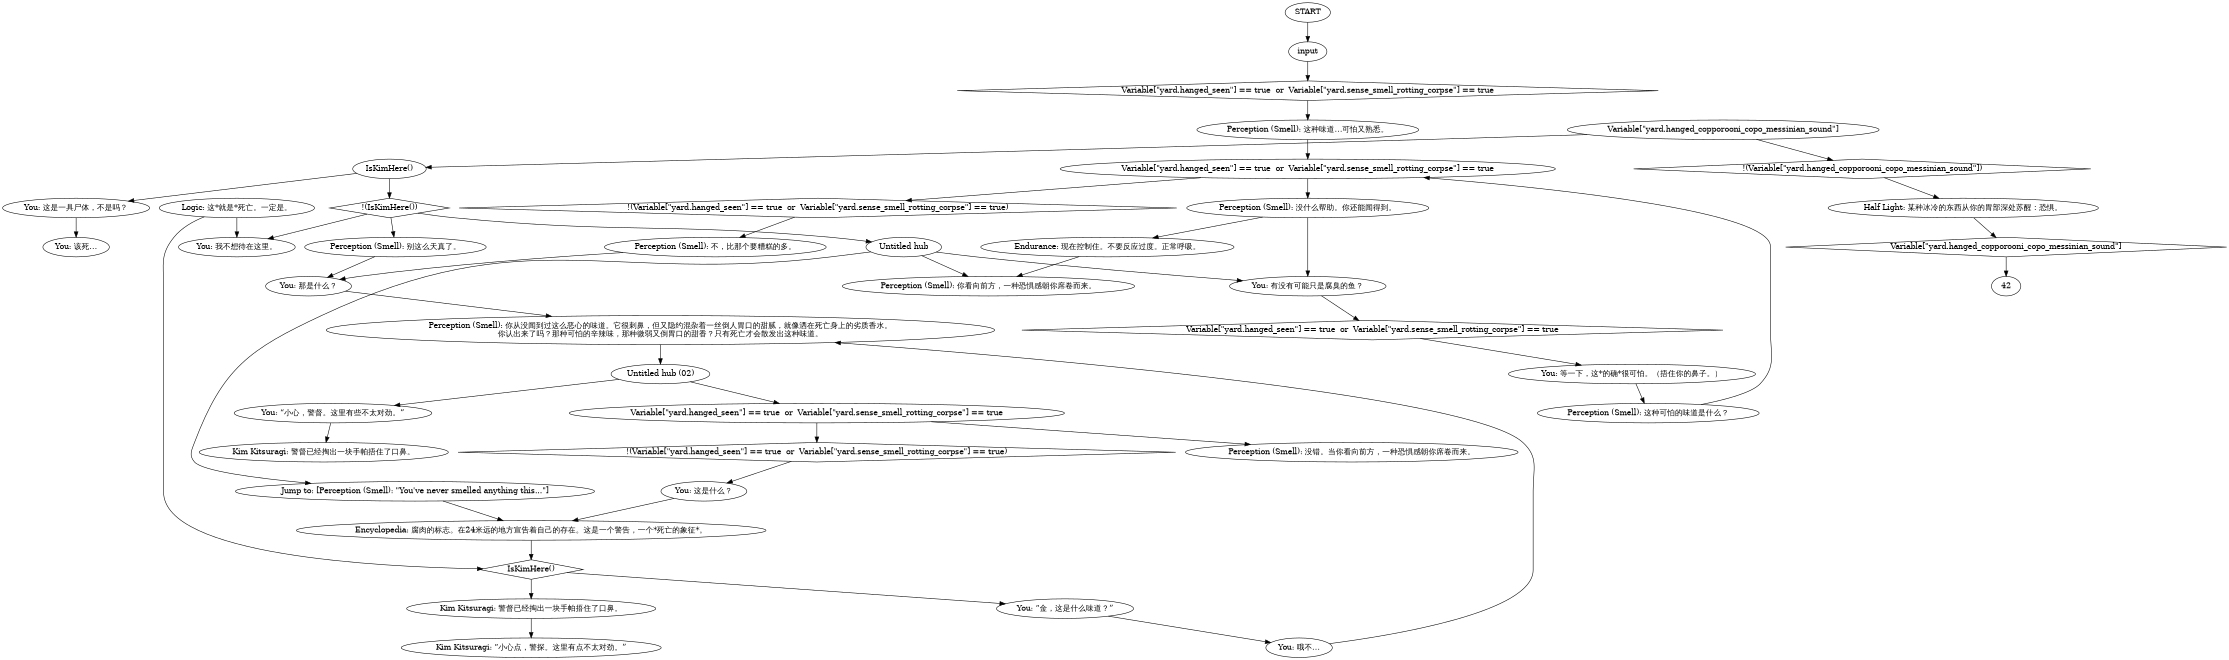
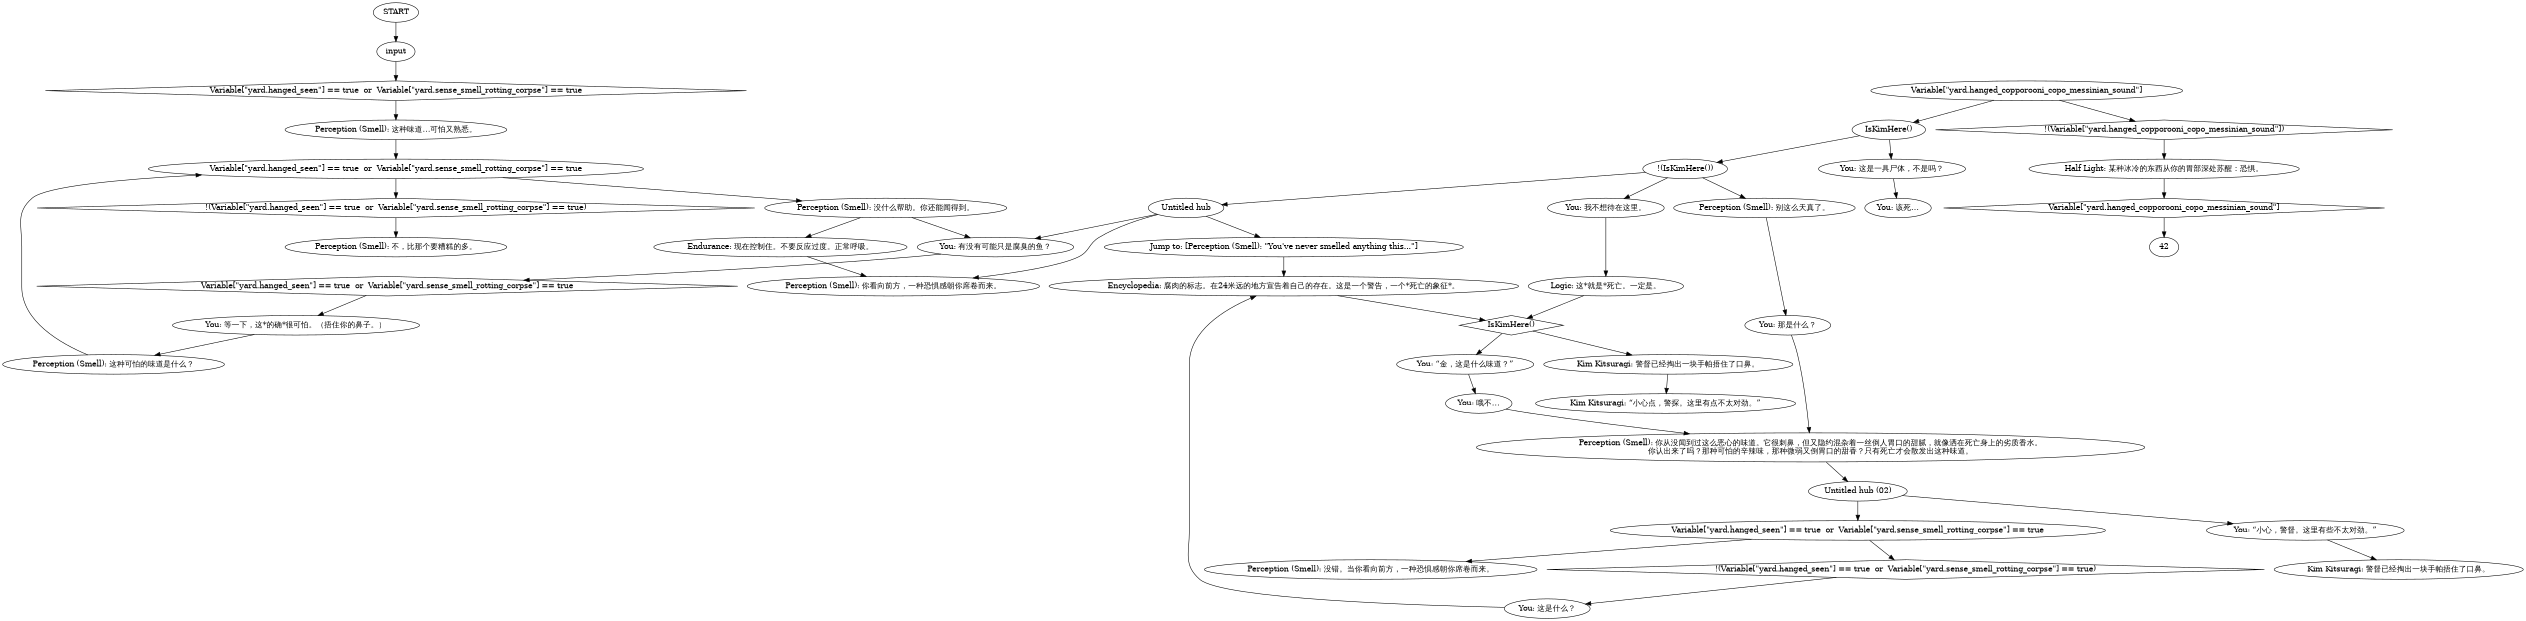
  digraph {
    n1 [label=START]
    n2 [label=input]
    n3 [label="Variable[\"yard.hanged_seen\"] == true  or  Variable[\"yard.sense_smell_rotting_corpse\"] == true" shape=diamond]
    n4 [label="Perception (Smell): 这种味道…可怕又熟悉。"]
    n5 [label="Kim Kitsuragi: “小心点，警探。这里有点不太对劲。”"]
    n6 [label="Kim Kitsuragi: 警督已经掏出一块手帕捂住了口鼻。"]
    n7 [label="Endurance: 现在控制住。不要反应过度。正常呼吸。"]
    n8 [label="Perception (Smell): 你看向前方，一种恐惧感朝你席卷而来。"]
    n9 [label="You: 有没有可能只是腐臭的鱼？"]
    n10 [label="Variable[\"yard.hanged_seen\"] == true  or  Variable[\"yard.sense_smell_rotting_corpse\"] == true" shape=diamond]
    n11 [label="Variable[\"yard.hanged_seen\"] == true  or  Variable[\"yard.sense_smell_rotting_corpse\"] == true"]
    n12 [label="!(Variable[\"yard.hanged_seen\"] == true  or  Variable[\"yard.sense_smell_rotting_corpse\"] == true)" shape=diamond]
    n13 [label="Perception (Smell): 没什么帮助。你还能闻得到。"]
    n14 [label="Perception (Smell): 不，比那个要糟糕的多。"]
    n15 [label="You: 那是什么？"]
    n16 [label="Perception (Smell): 你从没闻到过这么恶心的味道。它很刺鼻，但又隐约混杂着一丝倒人胃口的甜腻，就像洒在死亡身上的劣质香水。\n你认出来了吗？那种可怕的辛辣味，那种微弱又倒胃口的甜香？只有死亡才会散发出这种味道。"]
    n17 [label="Variable[\"yard.hanged_copporooni_copo_messinian_sound\"]"]
    n18 [label="!(Variable[\"yard.hanged_copporooni_copo_messinian_sound\"])" shape=diamond]
    n19 [label="IsKimHere()"]
    n20 [label="Half Light: 某种冰冷的东西从你的胃部深处苏醒：恐惧。"]
-   n21 [label="!(IsKimHere())" shape=diamond]
+   n21 [label="!(IsKimHere())" shape=ellipse]
    n22 [label="You: 这是一具尸体，不是吗？"]
    n23 [label="Variable[\"yard.hanged_copporooni_copo_messinian_sound\"]" shape=diamond]
    42
    n25 [label="Perception (Smell): 别这么天真了。"]
    n26 [label="You: 我不想待在这里。"]
    n27 [label="Untitled hub"]
    n28 [label="You: 该死…"]
    n29 [label="IsKimHere()" shape=diamond]
    n30 [label="You: “金，这是什么味道？”"]
    n31 [label="Kim Kitsuragi: 警督已经掏出一块手帕捂住了口鼻。"]
    n32 [label="You: 哦不…"]
    n33 [label="Logic: 这*就是*死亡。一定是。"]
    n34 [label="Jump to: [Perception (Smell): \"You've never smelled anything this...\"]"]
    n35 [label="You: 等一下，这*的确*很可怕。（捂住你的鼻子。）"]
    n36 [label="Perception (Smell): 这种可怕的味道是什么？"]
    n37 [label="Encyclopedia: 腐肉的标志。在24米远的地方宣告着自己的存在。这是一个警告，一个*死亡的象征*。"]
    n38 [label="Untitled hub (02)"]
    n39 [label="You: “小心，警督。这里有些不太对劲。”"]
    n40 [label="Variable[\"yard.hanged_seen\"] == true  or  Variable[\"yard.sense_smell_rotting_corpse\"] == true"]
    n41 [label="!(Variable[\"yard.hanged_seen\"] == true  or  Variable[\"yard.sense_smell_rotting_corpse\"] == true)" shape=diamond]
    n42 [label="Perception (Smell): 没错。当你看向前方，一种恐惧感朝你席卷而来。"]
    n43 [label="You: 这是什么？"]
    n1 -> n2
    n2 -> n3
    n3 -> n4
    n4 -> n11
    n7 -> n8
    n9 -> n10
    n10 -> n35
    n11 -> n12
    n11 -> n13
    n12 -> n14
    n13 -> n7
    n13 -> n9
-   n14 -> n15
    n15 -> n16
    n16 -> n38
    n17 -> n18
    n17 -> n19
    n18 -> n20
    n19 -> n21
    n19 -> n22
    n20 -> n23
    n21 -> n25
    n21 -> n26
    n21 -> n27
    n22 -> n28
    n23 -> 42
    n25 -> n15
-   n33 -> n26
+   n26 -> n33
    n27 -> n8
    n27 -> n9
    n27 -> n34
    n29 -> n30
    n29 -> n31
    n30 -> n32
    n31 -> n5
    n32 -> n16
    n33 -> n29
    n34 -> n37
    n35 -> n36
    n36 -> n11
    n37 -> n29
    n38 -> n39
    n38 -> n40
    n39 -> n6
    n40 -> n41
    n40 -> n42
    n41 -> n43
    n43 -> n37
  }
